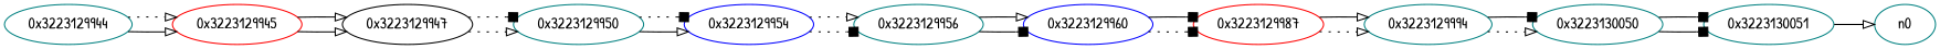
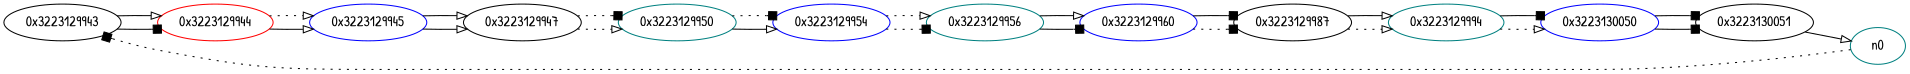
  digraph {
    fontname="Patrick Hand"
    rankdir=LR
    node [color=teal fontname="Patrick Hand"]
    edge [arrowhead=onormal fontname="Patrick Hand" style=solid]
-   n2 [label="0x3223129944"]
-   n3 [color=red label="0x3223129945"]
+   n1 [color=black label="0x3223129943"]
+   n2 [color=red label="0x3223129944"]
+   n3 [color=blue label="0x3223129945"]
    n4 [color=black label="0x3223129947"]
    n5 [label="0x3223129950"]
    n6 [color=blue label="0x3223129954"]
    n7 [label="0x3223129956"]
    n8 [color=blue label="0x3223129960"]
-   n9 [color=red label="0x3223129987"]
+   n9 [color=black label="0x3223129987"]
    n10 [label="0x3223129994"]
-   n11 [label="0x3223130050"]
-   n12 [label="0x3223130051"]
+   n11 [color=blue label="0x3223130050"]
+   n12 [color=black label="0x3223130051"]
    n0
+   n1 -> n2 [arrowhead=box]
+   n1 -> n2
    n2 -> n3
    n2 -> n3 [style=dotted]
    n3 -> n4
    n3 -> n4
    n4 -> n5 [style=dotted]
    n4 -> n5 [arrowhead=box style=dotted]
    n5 -> n6
    n5 -> n6 [arrowhead=box style=dotted]
    n6 -> n7 [arrowhead=box style=dotted]
    n6 -> n7 [style=dotted]
    n7 -> n8 [arrowhead=box]
    n7 -> n8
    n8 -> n9 [arrowhead=box style=dotted]
    n8 -> n9 [arrowhead=box]
    n9 -> n10 [style=dotted]
    n9 -> n10
    n10 -> n11 [style=dotted]
    n10 -> n11 [arrowhead=box]
    n11 -> n12 [arrowhead=box]
    n11 -> n12 [arrowhead=box]
    n12 -> n0
+   n0 -> n1 [arrowhead=box style=dotted]
  }
